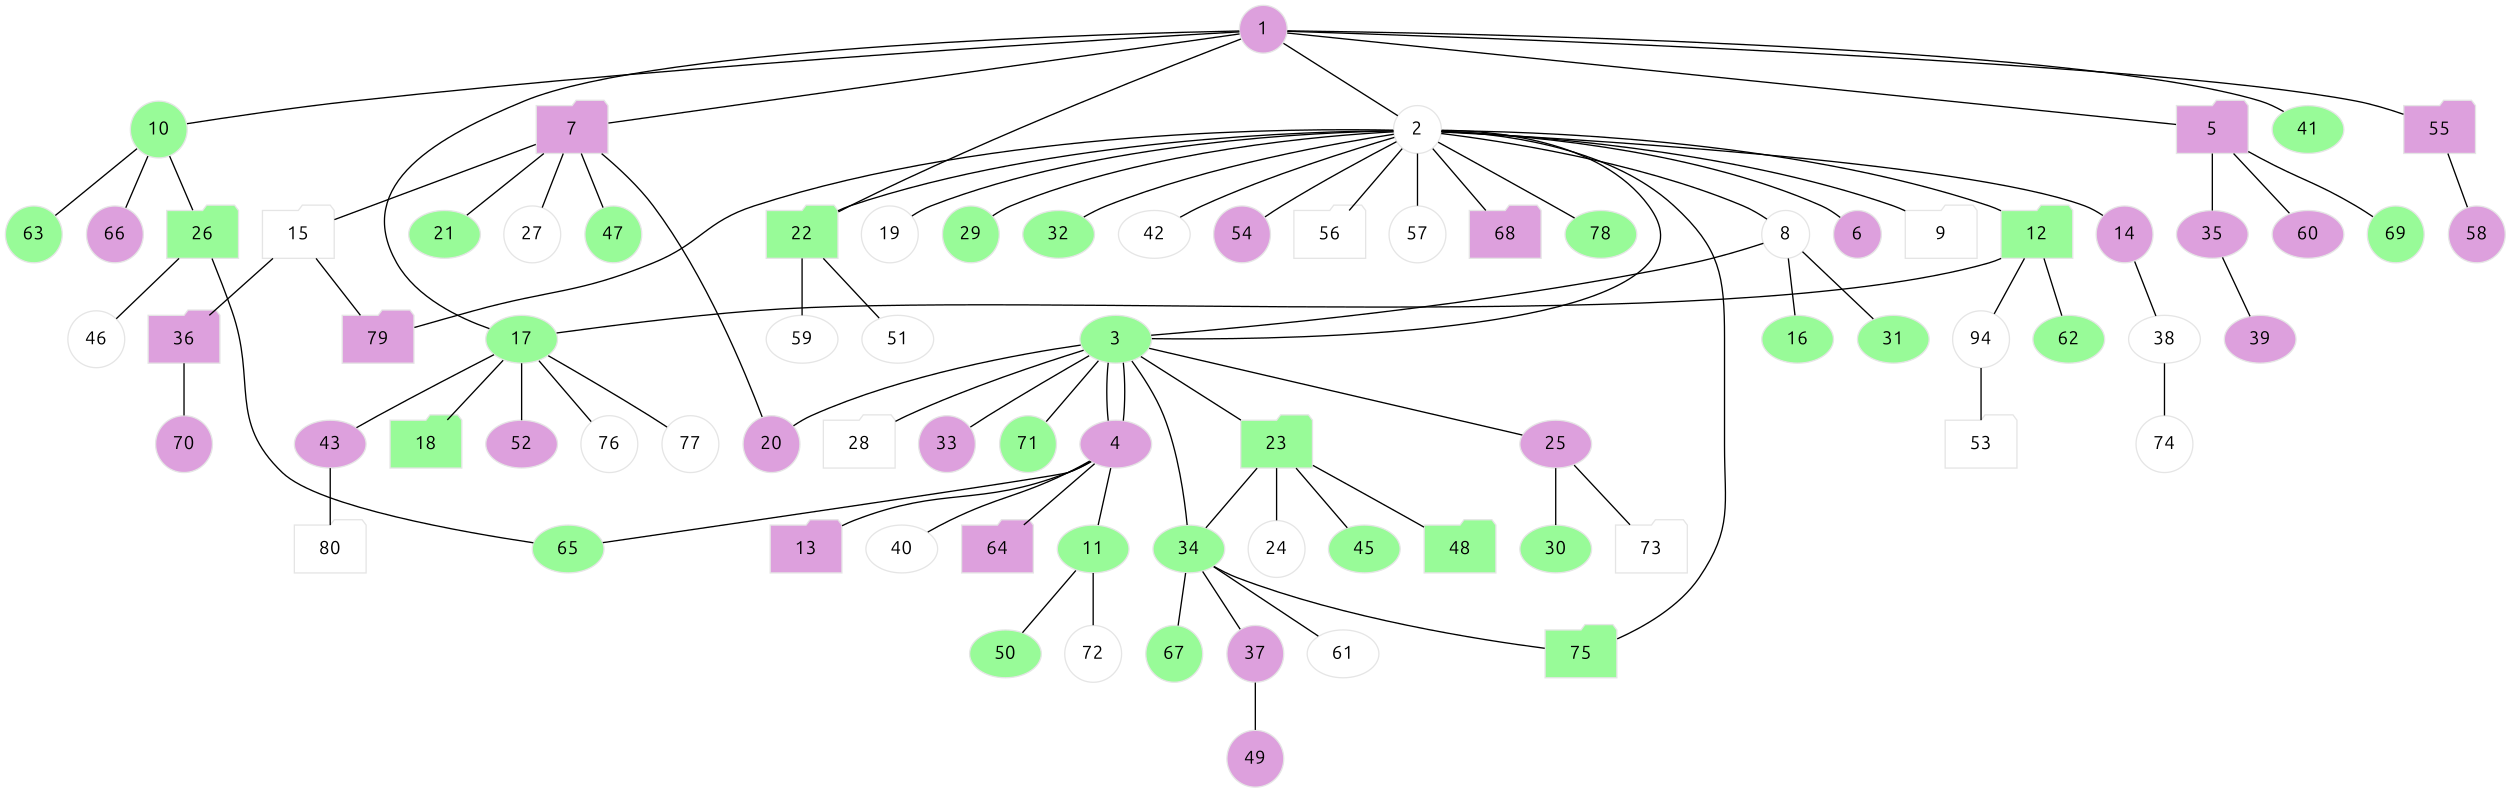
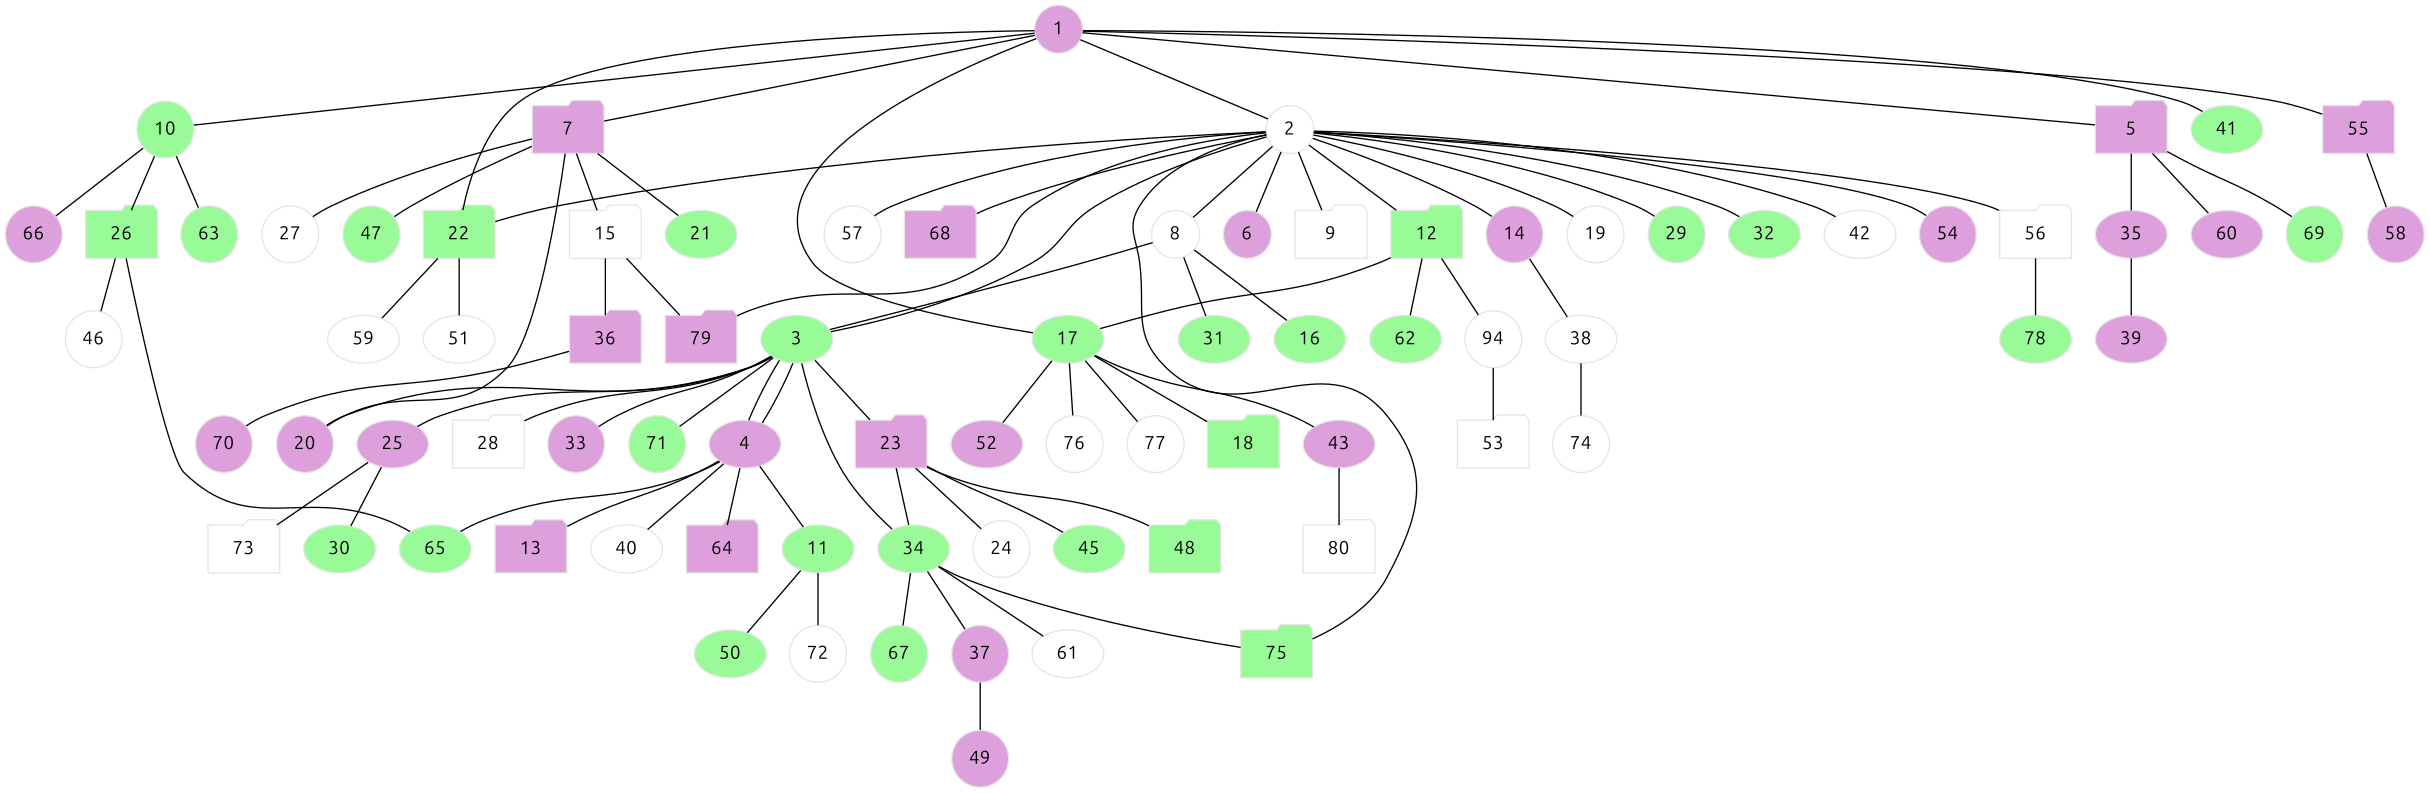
  graph {
    fontname=Ubuntu
    node [color=gray90 fillcolor=palegreen fontname=Ubuntu shape=circle style=filled]
    edge [fontname=Ubuntu]
    1 [fillcolor=plum]
    2 [fillcolor=white]
    5 [fillcolor=plum shape=folder]
    7 [fillcolor=plum shape=folder]
    10
    17 [shape=ellipse]
    22 [shape=folder]
    41 [shape=ellipse]
    55 [fillcolor=plum shape=folder]
    3 [shape=ellipse]
    6 [fillcolor=plum]
    8 [fillcolor=white]
    9 [fillcolor=white shape=folder]
    12 [shape=folder]
    14 [fillcolor=plum]
    19 [fillcolor=white]
    29
    32 [shape=ellipse]
    42 [fillcolor=white shape=ellipse]
    54 [fillcolor=plum]
    56 [fillcolor=white shape=folder]
    57 [fillcolor=white]
    68 [fillcolor=plum shape=folder]
    75 [shape=folder]
    78 [shape=ellipse]
    79 [fillcolor=plum shape=folder]
    4 [fillcolor=plum shape=ellipse]
    20 [fillcolor=plum]
-   23 [shape=folder]
+   23 [fillcolor=plum shape=folder]
    25 [fillcolor=plum shape=ellipse]
    28 [fillcolor=white shape=folder]
    33 [fillcolor=plum]
    34 [shape=ellipse]
    71
    35 [fillcolor=plum shape=ellipse]
    60 [fillcolor=plum shape=ellipse]
    69
    15 [fillcolor=white shape=folder]
    21 [shape=ellipse]
    27 [fillcolor=white]
    47
    26 [shape=folder]
    63
    66 [fillcolor=plum]
    18 [shape=folder]
    43 [fillcolor=plum shape=ellipse]
    52 [fillcolor=plum shape=ellipse]
    76 [fillcolor=white]
    77 [fillcolor=white]
    51 [fillcolor=white shape=ellipse]
    59 [fillcolor=white shape=ellipse]
    58 [fillcolor=plum]
    16 [shape=ellipse]
    31 [shape=ellipse]
    n55 [fillcolor=white label=94]
    62 [shape=ellipse]
    38 [fillcolor=white shape=ellipse]
    11 [shape=ellipse]
    13 [fillcolor=plum shape=folder]
    40 [fillcolor=white shape=ellipse]
    64 [fillcolor=plum shape=folder]
    65 [shape=ellipse]
    24 [fillcolor=white]
    45 [shape=ellipse]
    48 [shape=folder]
    30 [shape=ellipse]
    73 [fillcolor=white shape=folder]
    37 [fillcolor=plum]
    61 [fillcolor=white shape=ellipse]
    67
    50 [shape=ellipse]
    72 [fillcolor=white]
    39 [fillcolor=plum shape=ellipse]
    36 [fillcolor=plum shape=folder]
    46 [fillcolor=white]
    53 [fillcolor=white shape=folder]
    74 [fillcolor=white]
    70 [fillcolor=plum]
    80 [fillcolor=white shape=folder]
    49 [fillcolor=plum]
    1 -- 2
    1 -- 5
    1 -- 7
    1 -- 10
    1 -- 17
    1 -- 22
    1 -- 41
    1 -- 55
    2 -- 22
    2 -- 3
    2 -- 6
    2 -- 8
    2 -- 9
    2 -- 12
    2 -- 14
    2 -- 19
    2 -- 29
    2 -- 32
    2 -- 42
    2 -- 54
    2 -- 56
    2 -- 57
    2 -- 68
    2 -- 75
-   2 -- 78
+   56 -- 78
    2 -- 79
    5 -- 35
    5 -- 60
    5 -- 69
    7 -- 20
    7 -- 15
    7 -- 21
    7 -- 27
    7 -- 47
    10 -- 26
    10 -- 63
    10 -- 66
    17 -- 18
    17 -- 43
    17 -- 52
    17 -- 76
    17 -- 77
    22 -- 51
    22 -- 59
    55 -- 58
    3 -- 4
    3 -- 4
    3 -- 20
    3 -- 23
    3 -- 25
    3 -- 28
    3 -- 33
    3 -- 34
    3 -- 71
    8 -- 3
    8 -- 16
    8 -- 31
    12 -- 17
    12 -- n55
    12 -- 62
    14 -- 38
    4 -- 11
    4 -- 13
    4 -- 40
    4 -- 64
    4 -- 65
    23 -- 34
    23 -- 24
    23 -- 45
    23 -- 48
    25 -- 30
    25 -- 73
    34 -- 75
    34 -- 37
    34 -- 61
    34 -- 67
    35 -- 39
    15 -- 79
    15 -- 36
    26 -- 65
    26 -- 46
    43 -- 80
    n55 -- 53
    38 -- 74
    11 -- 50
    11 -- 72
    37 -- 49
    36 -- 70
  }
